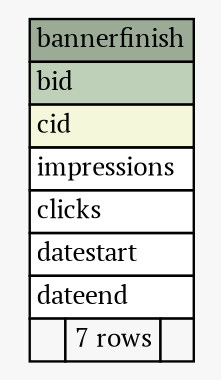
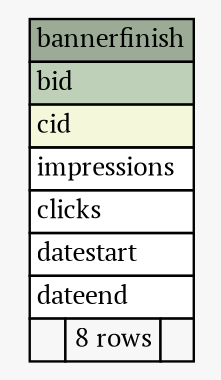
  digraph {
    bgcolor="#f7f7f7"
    fontname="PT Serif"
    fontsize=11
    nodesep=0.18
    rankdir=TB
    ranksep=0.46
-   n1 [fontname="PT Serif" fontsize=11 label=<     <TABLE BORDER="0" CELLBORDER="1" CELLSPACING="0" BGCOLOR="#ffffff">       <TR><TD COLSPAN="3" BGCOLOR="#9bab96" ALIGN="CENTER">bannerfinish</TD></TR>       <TR><TD PORT="bid" COLSPAN="3" BGCOLOR="#bed1b8" ALIGN="LEFT">bid</TD></TR>       <TR><TD PORT="cid" COLSPAN="3" BGCOLOR="#f4f7da" ALIGN="LEFT">cid</TD></TR>       <TR><TD PORT="impressions" COLSPAN="3" ALIGN="LEFT">impressions</TD></TR>       <TR><TD PORT="clicks" COLSPAN="3" ALIGN="LEFT">clicks</TD></TR>       <TR><TD PORT="datestart" COLSPAN="3" ALIGN="LEFT">datestart</TD></TR>       <TR><TD PORT="dateend" COLSPAN="3" ALIGN="LEFT">dateend</TD></TR>       <TR><TD ALIGN="LEFT" BGCOLOR="#f7f7f7">  </TD><TD ALIGN="RIGHT" BGCOLOR="#f7f7f7">7 rows</TD><TD ALIGN="RIGHT" BGCOLOR="#f7f7f7">  </TD></TR>     </TABLE>> shape=plaintext]
+   n1 [fontname="PT Serif" fontsize=11 label=<     <TABLE BORDER="0" CELLBORDER="1" CELLSPACING="0" BGCOLOR="#ffffff">       <TR><TD COLSPAN="3" BGCOLOR="#9bab96" ALIGN="CENTER">bannerfinish</TD></TR>       <TR><TD PORT="bid" COLSPAN="3" BGCOLOR="#bed1b8" ALIGN="LEFT">bid</TD></TR>       <TR><TD PORT="cid" COLSPAN="3" BGCOLOR="#f4f7da" ALIGN="LEFT">cid</TD></TR>       <TR><TD PORT="impressions" COLSPAN="3" ALIGN="LEFT">impressions</TD></TR>       <TR><TD PORT="clicks" COLSPAN="3" ALIGN="LEFT">clicks</TD></TR>       <TR><TD PORT="datestart" COLSPAN="3" ALIGN="LEFT">datestart</TD></TR>       <TR><TD PORT="dateend" COLSPAN="3" ALIGN="LEFT">dateend</TD></TR>       <TR><TD ALIGN="LEFT" BGCOLOR="#f7f7f7">  </TD><TD ALIGN="RIGHT" BGCOLOR="#f7f7f7">8 rows</TD><TD ALIGN="RIGHT" BGCOLOR="#f7f7f7">  </TD></TR>     </TABLE>> shape=plaintext]
  }
